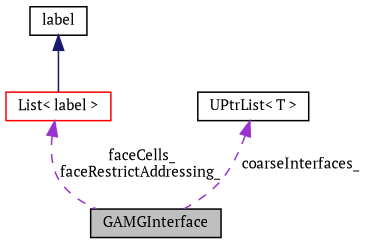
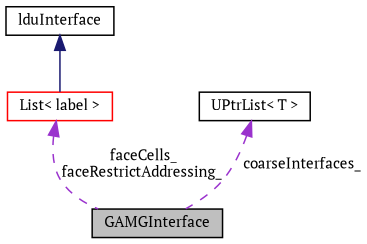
  digraph {
    fontname="PT Serif"
    node [color=black fontname="PT Serif" fontsize=10 shape=record]
    edge [color=darkorchid3 dir=back fontname="PT Serif" fontsize=10 labelfontname=Helvetica labelfontsize=10 style=dashed]
    n1 [fillcolor=grey75 fontcolor=black height=0.2 label=GAMGInterface style=filled width=0.4]
-   n2 [height=0.2 label=label width=0.4]
+   n2 [height=0.2 label=lduInterface width=0.4]
    n3 [color=red height=0.2 label="List\< label \>" width=0.4]
    n4 [height=0.2 label="UPtrList\< T \>" width=0.4]
    n2 -> n3 [color=midnightblue style=solid]
    n3 -> n1 [label=" faceCells_\nfaceRestrictAddressing_"]
    n4 -> n1 [label=" coarseInterfaces_"]
  }
